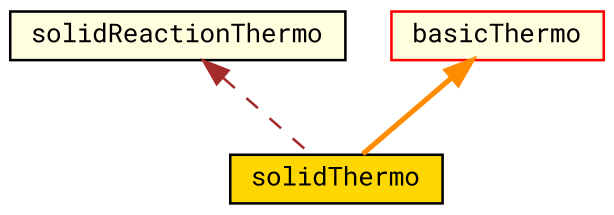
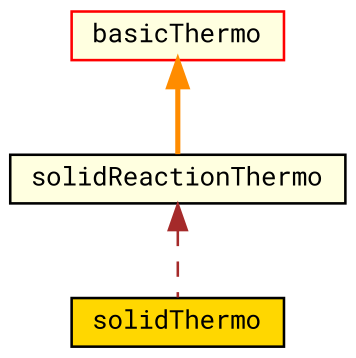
  digraph {
    fontname="Roboto Mono"
    node [color=black fillcolor=lightyellow fontname="Roboto Mono" fontsize=10 shape=record style=filled]
    edge [dir=back fontname="Roboto Mono" fontsize=10 labelfontname=Helvetica labelfontsize=10]
    n1 [fillcolor=gold fontcolor=black height=0.2 label=solidThermo width=0.4]
    n2 [height=0.2 label=solidReactionThermo width=0.4]
    n3 [color=red height=0.2 label=basicThermo width=0.4]
    n2 -> n1 [color=brown style=dashed]
-   n3 -> n1 [color=darkorange style=bold]
+   n3 -> n2 [color=darkorange style=bold]
  }
